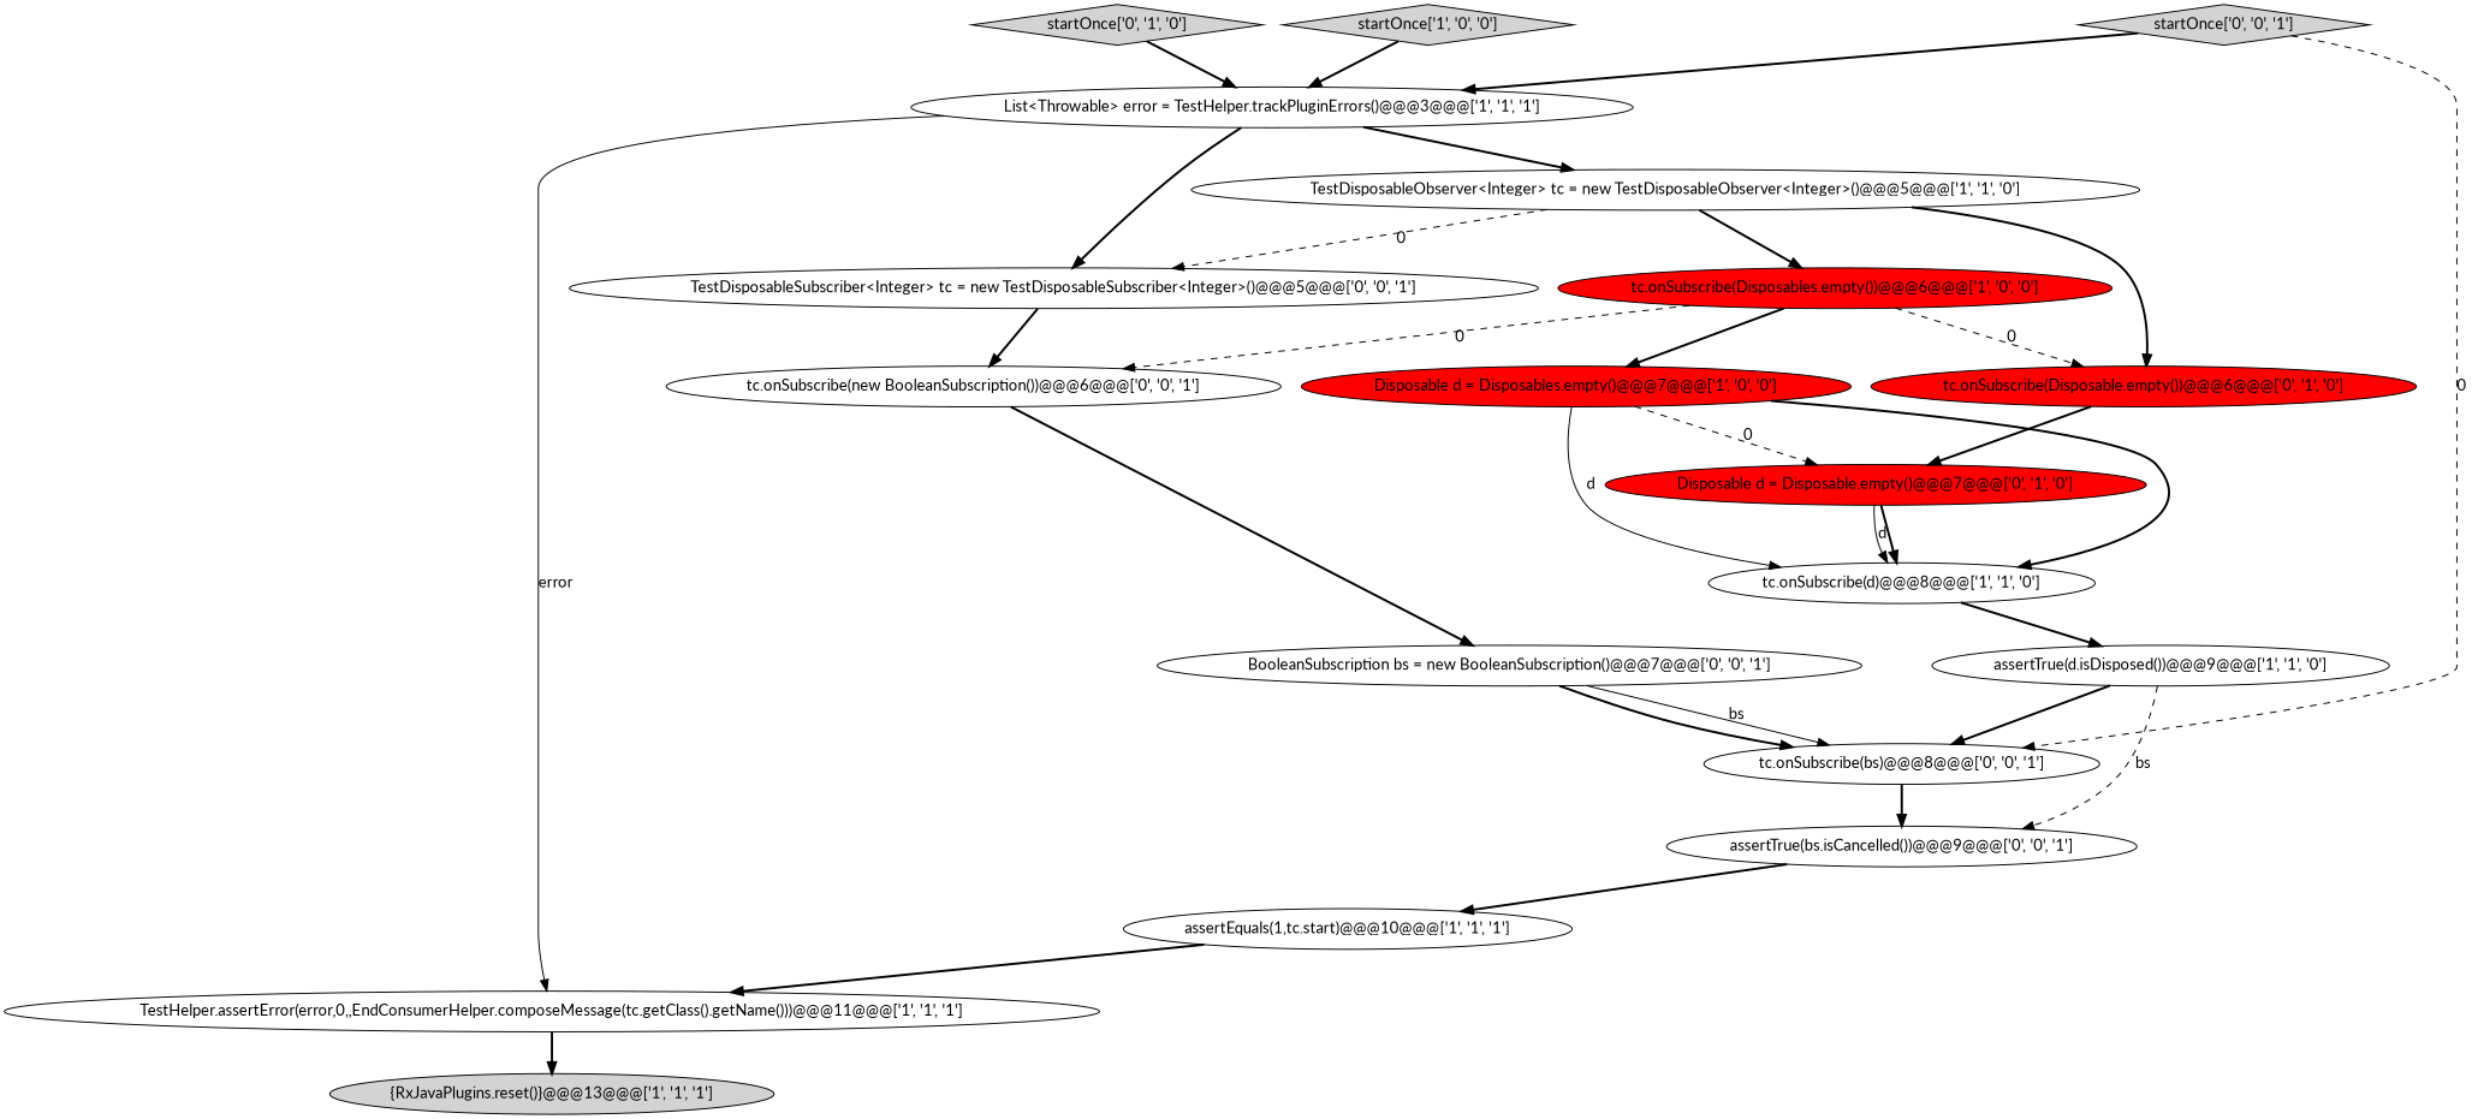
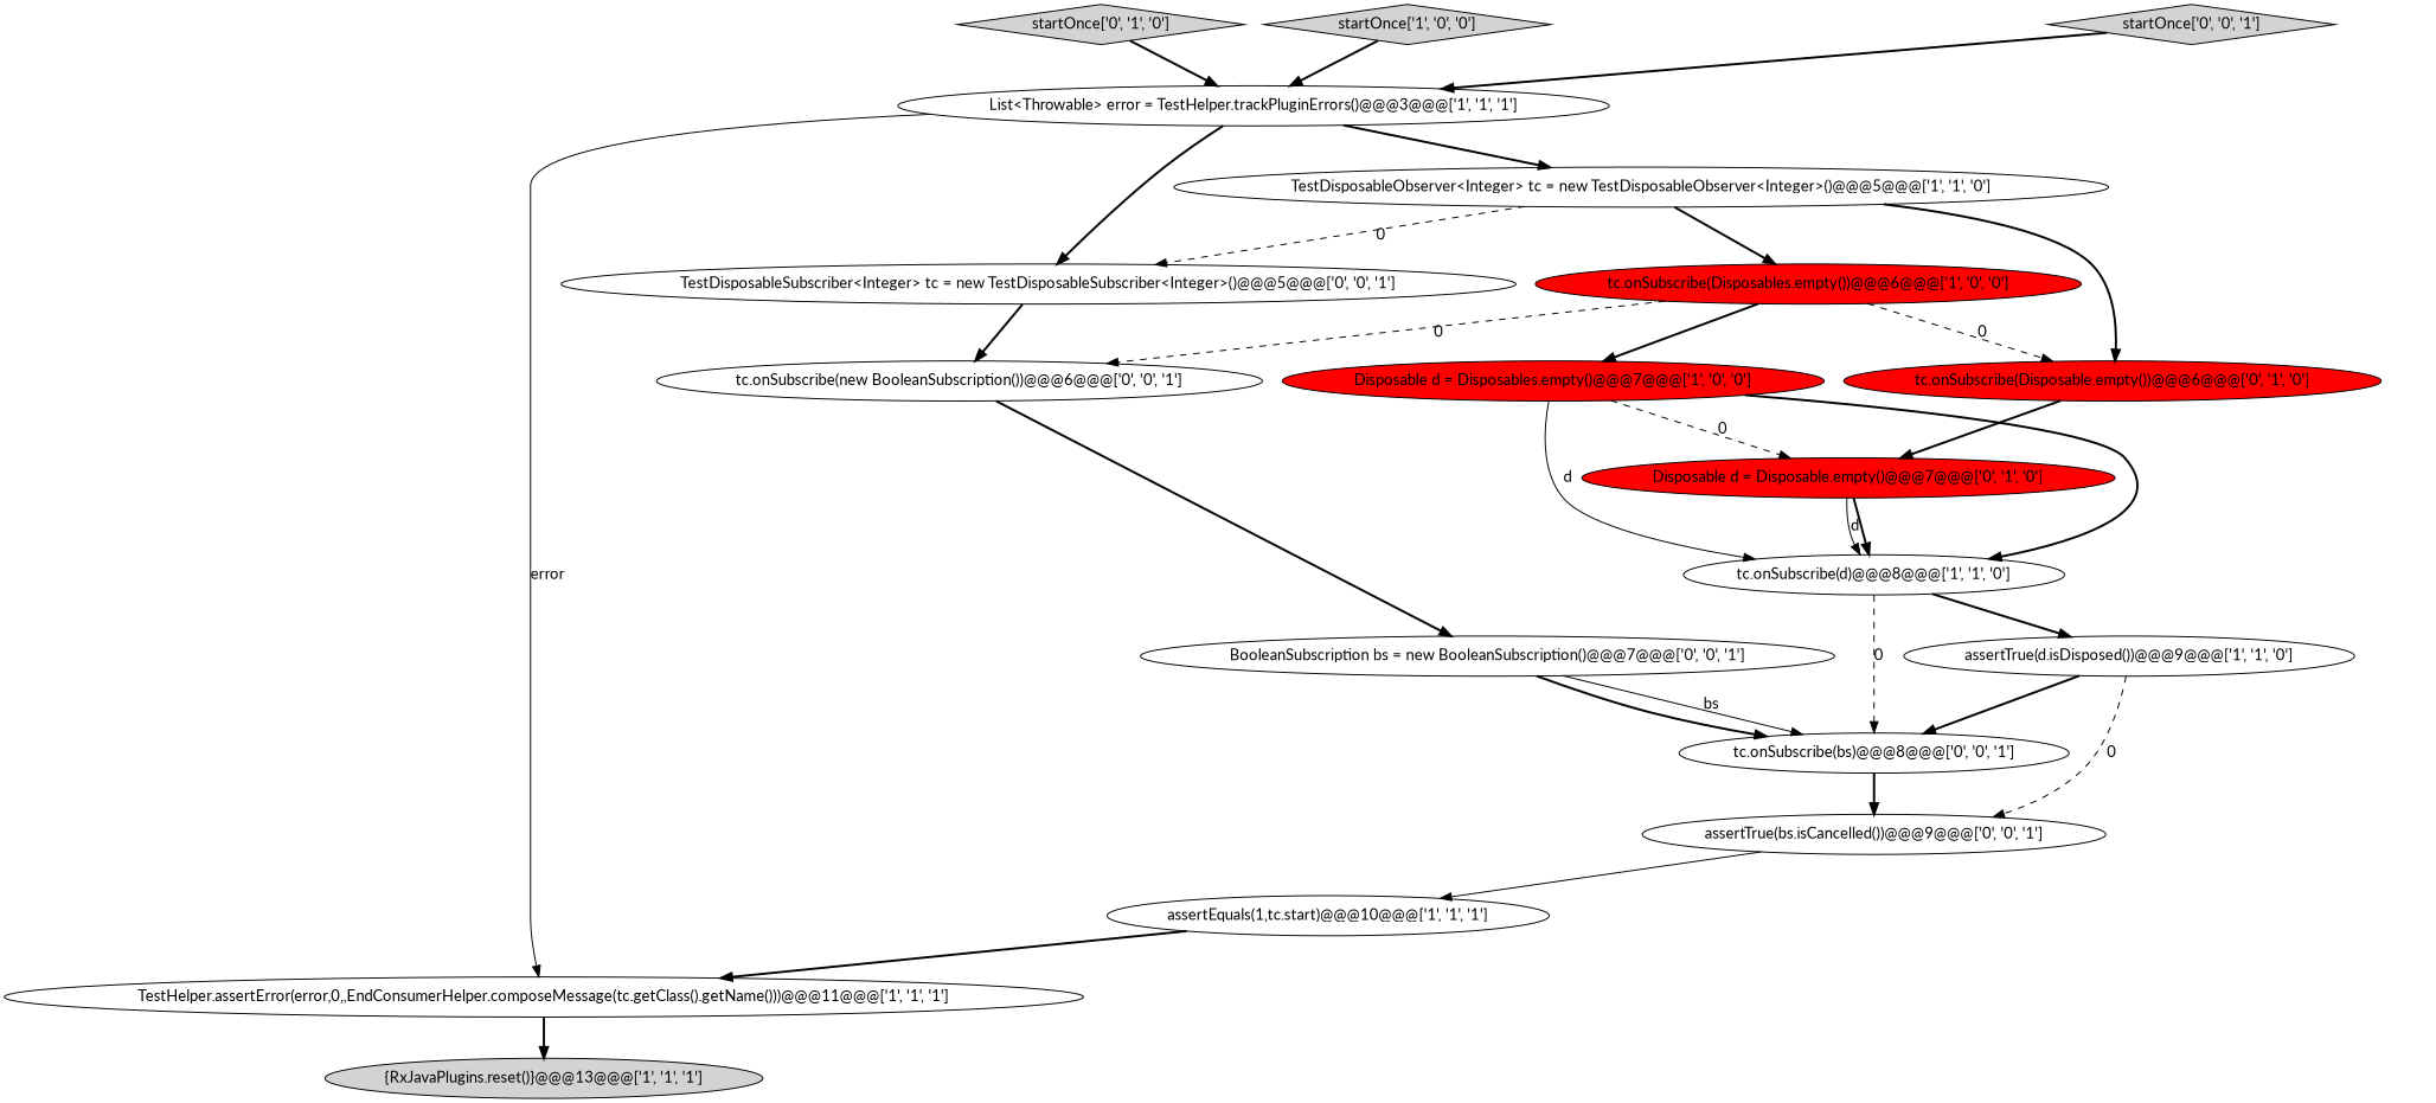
  digraph {
    fontname=Lato
    node [fillcolor=white fontname=Lato shape=ellipse style=filled]
    edge [fontname=Lato style=bold]
    n1 [label="assertEquals(1,tc.start)@@@10@@@['1', '1', '1']"]
    n2 [label="TestHelper.assertError(error,0,,EndConsumerHelper.composeMessage(tc.getClass().getName()))@@@11@@@['1', '1', '1']"]
    n3 [fillcolor=lightgray label="{RxJavaPlugins.reset()}@@@13@@@['1', '1', '1']"]
    n4 [label="BooleanSubscription bs = new BooleanSubscription()@@@7@@@['0', '0', '1']"]
    n5 [label="tc.onSubscribe(bs)@@@8@@@['0', '0', '1']"]
    n6 [label="assertTrue(bs.isCancelled())@@@9@@@['0', '0', '1']"]
    n7 [label="TestDisposableObserver<Integer> tc = new TestDisposableObserver<Integer>()@@@5@@@['1', '1', '0']"]
    n8 [label="TestDisposableSubscriber<Integer> tc = new TestDisposableSubscriber<Integer>()@@@5@@@['0', '0', '1']"]
    n9 [fillcolor=red label="tc.onSubscribe(Disposables.empty())@@@6@@@['1', '0', '0']"]
    n10 [fillcolor=red label="tc.onSubscribe(Disposable.empty())@@@6@@@['0', '1', '0']"]
    n11 [label="tc.onSubscribe(new BooleanSubscription())@@@6@@@['0', '0', '1']"]
    n12 [fillcolor=red label="Disposable d = Disposables.empty()@@@7@@@['1', '0', '0']"]
    n13 [fillcolor=red label="Disposable d = Disposable.empty()@@@7@@@['0', '1', '0']"]
    n14 [label="tc.onSubscribe(d)@@@8@@@['1', '1', '0']"]
    n15 [label="assertTrue(d.isDisposed())@@@9@@@['1', '1', '0']"]
    n16 [fillcolor=lightgray label="startOnce['0', '1', '0']" shape=diamond]
    n17 [label="List<Throwable> error = TestHelper.trackPluginErrors()@@@3@@@['1', '1', '1']"]
    n18 [fillcolor=lightgray label="startOnce['0', '0', '1']" shape=diamond]
    n19 [fillcolor=lightgray label="startOnce['1', '0', '0']" shape=diamond]
    n1 -> n2
    n2 -> n3
    n4 -> n5 [label=bs style=solid]
    n4 -> n5
    n5 -> n6
-   n6 -> n1
+   n6 -> n1 [style=solid]
    n7 -> n8 [label=0 style=dashed]
    n7 -> n9
    n7 -> n10
    n8 -> n11
    n9 -> n10 [label=0 style=dashed]
    n9 -> n11 [label=0 style=dashed]
    n9 -> n12
    n10 -> n13
    n11 -> n4
    n12 -> n13 [label=0 style=dashed]
    n12 -> n14 [label=d style=solid]
    n12 -> n14
    n13 -> n14 [label=d style=solid]
    n13 -> n14
-   n18 -> n5 [label=0 style=dashed]
+   n14 -> n5 [label=0 style=dashed]
    n14 -> n15
    n15 -> n5
-   n15 -> n6 [label=bs style=dashed]
+   n15 -> n6 [label=0 style=dashed]
    n16 -> n17
    n17 -> n2 [label=error style=solid]
    n17 -> n7
    n17 -> n8
    n18 -> n17
    n19 -> n17
  }
